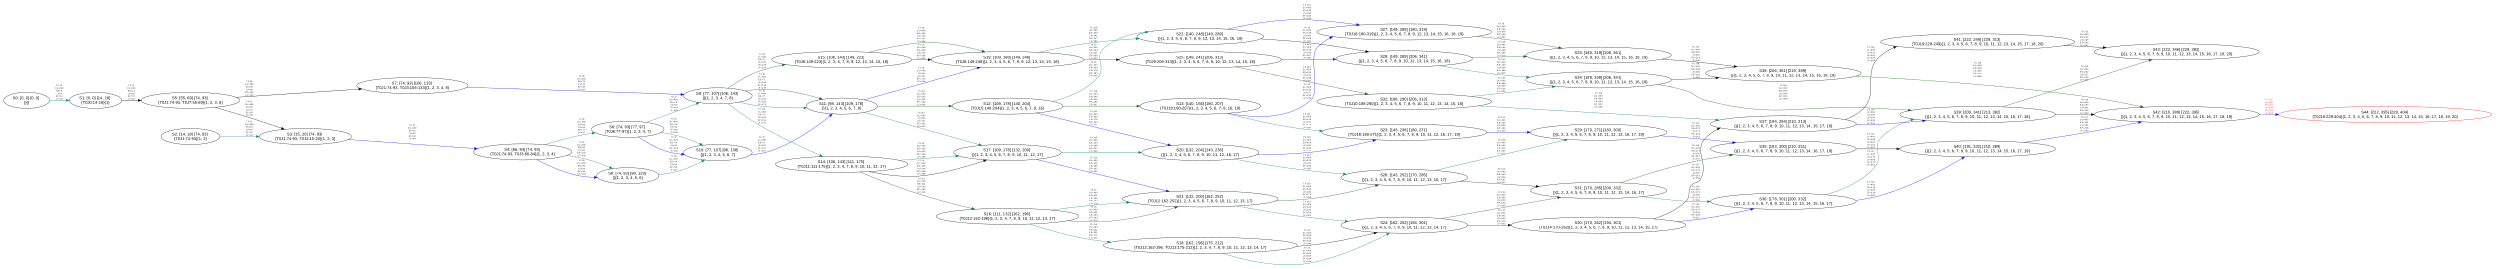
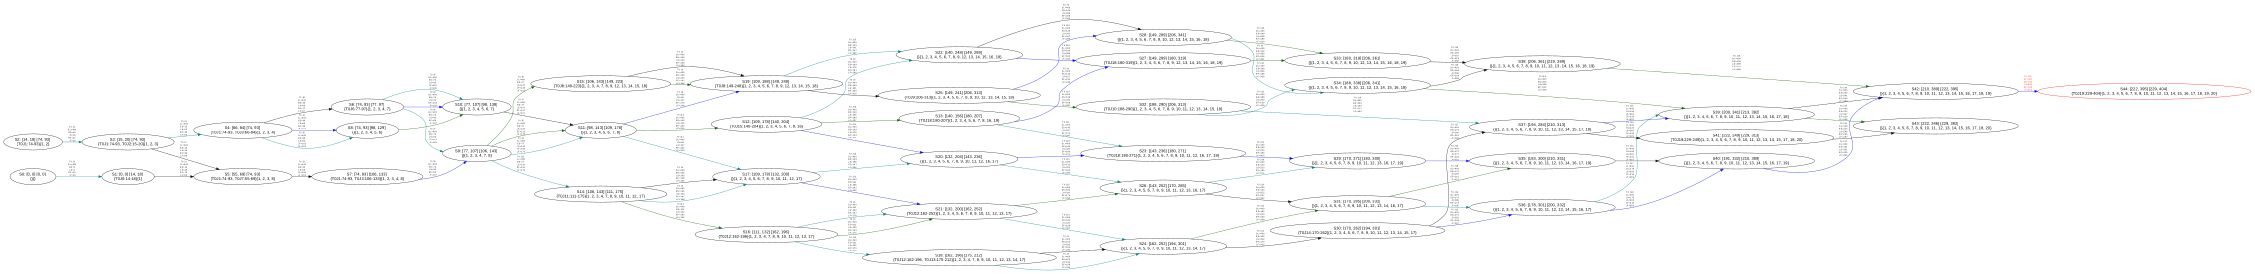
  digraph {
    fontname="Liberation Sans"
    rankdir=LR
    node [fontname="Liberation Sans"]
    edge [color=teal fontname="Liberation Sans" fontsize=8]
    n1 [label="S0: [0, 0] [0, 0] \n{}{}"]
    n2 [label="S1: [0, 0] [14, 18] \n{T0J0:14-18}{1}"]
    n3 [label="S5: [55, 69] [74, 93] \n{T0J1:74-93, T0J7:55-69}{1, 2, 3, 8}"]
    n4 [label="S2: [14, 18] [74, 93] \n{T0J1:74-93}{1, 2}"]
    n5 [label="S3: [15, 20] [74, 93] \n{T0J1:74-93, T0J2:15-20}{1, 2, 3}"]
    n6 [label="S4: [66, 84] [74, 93] \n{T0J1:74-93, T0J3:66-84}{1, 2, 3, 4}"]
    n7 [label="S6: [74, 93] [77, 97] \n{T0J6:77-97}{1, 2, 3, 4, 7}"]
    n8 [label="S8: [74, 93] [98, 129] \n{}{1, 2, 3, 4, 5, 6}"]
    n9 [label="S7: [74, 93] [106, 133] \n{T0J1:74-93, T0J3:106-133}{1, 2, 3, 4, 8}"]
    n10 [label="S9: [77, 107] [106, 143] \n{}{1, 2, 3, 4, 7, 8}"]
    n11 [label="S10: [77, 107] [98, 138] \n{}{1, 2, 3, 4, 5, 6, 7}"]
    n12 [label="S11: [98, 143] [109, 178] \n{}{1, 2, 3, 4, 5, 6, 7, 8}"]
    n13 [label="S14: [106, 143] [111, 175] \n{T0J11:111-175}{1, 2, 3, 4, 7, 8, 9, 10, 11, 12, 17}"]
    n14 [label="S15: [106, 143] [149, 223] \n{T0J8:149-223}{1, 2, 3, 4, 7, 8, 9, 12, 13, 14, 15, 18}"]
    n15 [label="S12: [109, 178] [140, 204] \n{T0J15:140-204}{1, 2, 3, 4, 5, 6, 7, 8, 16}"]
    n16 [label="S17: [109, 178] [132, 200] \n{}{1, 2, 3, 4, 5, 6, 7, 8, 9, 10, 11, 12, 17}"]
    n17 [label="S19: [109, 188] [149, 248] \n{T0J8:149-248}{1, 2, 3, 4, 5, 6, 7, 8, 9, 12, 13, 14, 15, 18}"]
    n18 [label="S16: [111, 132] [162, 196] \n{T0J12:162-196}{1, 2, 3, 4, 7, 8, 9, 10, 11, 12, 13, 17}"]
    n19 [label="S13: [140, 156] [180, 207] \n{T0J18:180-207}{1, 2, 3, 4, 5, 6, 7, 8, 16, 19}"]
    n20 [label="S20: [132, 204] [143, 236] \n{}{1, 2, 3, 4, 5, 6, 7, 8, 9, 10, 11, 12, 16, 17}"]
    n21 [label="S22: [140, 248] [149, 289] \n{}{1, 2, 3, 4, 5, 6, 7, 8, 9, 12, 13, 14, 15, 16, 18}"]
    n22 [label="S21: [132, 200] [162, 252] \n{T0J12:162-252}{1, 2, 3, 4, 5, 6, 7, 8, 9, 10, 11, 12, 13, 17}"]
    n23 [label="S25: [149, 241] [206, 313] \n{T0J9:206-313}{1, 2, 3, 4, 5, 6, 7, 8, 9, 10, 12, 13, 14, 15, 18}"]
    n24 [label="S23: [143, 236] [180, 271] \n{T0J18:180-271}{1, 2, 3, 4, 5, 6, 7, 8, 9, 10, 11, 12, 16, 17, 19}"]
    n25 [label="S27: [149, 289] [180, 319] \n{T0J18:180-319}{1, 2, 3, 4, 5, 6, 7, 8, 9, 12, 13, 14, 15, 16, 18, 19}"]
    n26 [label="S26: [143, 252] [170, 285] \n{}{1, 2, 3, 4, 5, 6, 7, 8, 9, 10, 11, 12, 13, 16, 17}"]
    n27 [label="S28: [149, 289] [206, 341] \n{}{1, 2, 3, 4, 5, 6, 7, 8, 9, 10, 12, 13, 14, 15, 16, 18}"]
    n28 [label="S29: [170, 271] [183, 300] \n{}{1, 2, 3, 4, 5, 6, 7, 8, 9, 10, 11, 12, 13, 16, 17, 19}"]
    n29 [label="S33: [180, 319] [206, 361] \n{}{1, 2, 3, 4, 5, 6, 7, 8, 9, 10, 12, 13, 14, 15, 16, 18, 19}"]
    n30 [label="S18: [162, 196] [175, 212] \n{T0J12:162-196, T0J13:175-212}{1, 2, 3, 4, 7, 8, 9, 10, 11, 12, 13, 14, 17}"]
    n31 [label="S24: [162, 252] [194, 301] \n{}{1, 2, 3, 4, 5, 6, 7, 8, 9, 10, 11, 12, 13, 14, 17}"]
    n32 [label="S30: [170, 262] [194, 301] \n{T0J14:170-262}{1, 2, 3, 4, 5, 6, 7, 8, 9, 10, 11, 12, 13, 14, 15, 17}"]
    n33 [label="S31: [170, 285] [200, 332] \n{}{1, 2, 3, 4, 5, 6, 7, 8, 9, 10, 11, 12, 13, 14, 16, 17}"]
    n34 [label="S32: [188, 290] [206, 313] \n{T0J10:188-290}{1, 2, 3, 4, 5, 6, 7, 8, 9, 10, 11, 12, 13, 14, 15, 18}"]
    n35 [label="S34: [188, 338] [206, 341] \n{}{1, 2, 3, 4, 5, 6, 7, 8, 9, 10, 11, 12, 13, 14, 15, 16, 18}"]
    n36 [label="S35: [183, 300] [210, 351] \n{}{1, 2, 3, 4, 5, 6, 7, 8, 9, 10, 11, 12, 13, 14, 16, 17, 19}"]
    n37 [label="S36: [178, 301] [200, 332] \n{}{1, 2, 3, 4, 5, 6, 7, 8, 9, 10, 11, 12, 13, 14, 15, 16, 17}"]
    n38 [label="S37: [194, 284] [210, 313] \n{}{1, 2, 3, 4, 5, 6, 7, 8, 9, 10, 11, 12, 13, 14, 15, 17, 18}"]
    n39 [label="S38: [206, 361] [219, 389] \n{}{1, 2, 3, 4, 5, 6, 7, 8, 9, 10, 11, 12, 13, 14, 15, 16, 18, 19}"]
    n40 [label="S39: [200, 341] [213, 382] \n{}{1, 2, 3, 4, 5, 6, 7, 8, 9, 10, 11, 12, 13, 14, 15, 16, 17, 18}"]
    n41 [label="S40: [191, 332] [210, 389] \n{}{1, 2, 3, 4, 5, 6, 7, 8, 9, 10, 11, 12, 13, 14, 15, 16, 17, 19}"]
    n42 [label="S41: [222, 249] [229, 313] \n{T0J19:229-249}{1, 2, 3, 4, 5, 6, 7, 8, 9, 10, 11, 12, 13, 14, 15, 17, 18, 20}"]
    n43 [label="S42: [210, 389] [222, 395] \n{}{1, 2, 3, 4, 5, 6, 7, 8, 9, 10, 11, 12, 13, 14, 15, 16, 17, 18, 19}"]
    n44 [label="S43: [222, 346] [229, 382] \n{}{1, 2, 3, 4, 5, 6, 7, 8, 9, 10, 11, 12, 13, 14, 15, 16, 17, 18, 20}"]
    n45 [color=Red label="S44: [222, 395] [229, 404] \n{T0J19:229-404}{1, 2, 3, 4, 5, 6, 7, 8, 9, 10, 11, 12, 13, 14, 15, 16, 17, 18, 19, 20}"]
    n1 -> n2 [label="T0 J0\nDL=400\nES=0\nLS=0\nEF=14\nLF=18"]
    n2 -> n3 [color=black label="T0 J1\nDL=400\nES=14\nLS=18\nEF=74\nLF=93"]
    n3 -> n9 [color=black label="T0 J3\nDL=400\nES=55\nLS=69\nEF=106\nLF=133"]
    n4 -> n5 [label="T0 J2\nDL=400\nES=14\nLS=18\nEF=15\nLF=20"]
-   n3 -> n5 [color=black label="T0 J7\nDL=400\nES=15\nLS=19\nEF=55\nLF=69"]
-   n5 -> n6 [color=blue label="T0 J3\nDL=400\nES=15\nLS=20\nEF=66\nLF=84"]
-   n6 -> n7 [label="T0 J6\nDL=400\nES=66\nLS=83\nEF=77\nLF=97"]
+   n5 -> n3 [color=black label="T0 J7\nDL=400\nES=15\nLS=19\nEF=55\nLF=69"]
+   n5 -> n6 [label="T0 J3\nDL=400\nES=15\nLS=20\nEF=66\nLF=84"]
+   n6 -> n7 [color=black label="T0 J6\nDL=400\nES=66\nLS=83\nEF=77\nLF=97"]
    n6 -> n8 [color=blue label="T0 J4\nDL=400\nES=66\nLS=84\nEF=98\nLF=124"]
    n6 -> n8 [label="T0 J5\nDL=400\nES=66\nLS=84\nEF=102\nLF=129"]
    n7 -> n10 [label="T0 J7\nDL=400\nES=74\nLS=93\nEF=114\nLF=143"]
    n7 -> n11 [color=blue label="T0 J4\nDL=400\nES=74\nLS=93\nEF=106\nLF=133"]
    n7 -> n11 [label="T0 J5\nDL=400\nES=74\nLS=93\nEF=110\nLF=138"]
-   n8 -> n11 [label="T0 J6\nDL=400\nES=74\nLS=93\nEF=85\nLF=107"]
+   n8 -> n11 [color=darkgreen label="T0 J6\nDL=400\nES=74\nLS=93\nEF=85\nLF=107"]
    n9 -> n10 [color=blue label="T0 J6\nDL=400\nES=74\nLS=93\nEF=85\nLF=107"]
    n10 -> n12 [label="T0 J4\nDL=400\nES=77\nLS=133\nEF=109\nLF=173"]
    n10 -> n12 [color=darkgreen label="T0 J5\nDL=400\nES=77\nLS=133\nEF=113\nLF=178"]
    n10 -> n13 [label="T0 J11\nDL=400\nES=77\nLS=132\nEF=111\nLF=175"]
    n10 -> n14 [color=darkgreen label="T0 J8\nDL=400\nES=77\nLS=132\nEF=149\nLF=223"]
-   n11 -> n12 [color=blue label="T0 J7\nDL=400\nES=77\nLS=107\nEF=117\nLF=157"]
+   n11 -> n12 [color=black label="T0 J7\nDL=400\nES=77\nLS=107\nEF=117\nLF=157"]
    n12 -> n15 [color=darkgreen label="T0 J15\nDL=400\nES=102\nLS=156\nEF=140\nLF=204"]
    n12 -> n16 [label="T0 J11\nDL=400\nES=98\nLS=157\nEF=132\nLF=200"]
    n12 -> n17 [color=blue label="T0 J8\nDL=400\nES=98\nLS=157\nEF=170\nLF=248"]
    n13 -> n16 [color=black label="T0 J4\nDL=400\nES=106\nLS=143\nEF=138\nLF=183"]
    n13 -> n16 [label="T0 J5\nDL=400\nES=106\nLS=143\nEF=142\nLF=188"]
    n13 -> n18 [color=darkgreen label="T0 J12\nDL=400\nES=111\nLS=132\nEF=162\nLF=196"]
    n14 -> n17 [color=black label="T0 J4\nDL=400\nES=106\nLS=143\nEF=138\nLF=183"]
    n14 -> n17 [color=darkgreen label="T0 J5\nDL=400\nES=106\nLS=143\nEF=142\nLF=188"]
    n15 -> n19 [color=darkgreen label="T0 J18\nDL=400\nES=140\nLS=156\nEF=180\nLF=207"]
    n15 -> n20 [color=blue label="T0 J11\nDL=400\nES=109\nLS=178\nEF=143\nLF=221"]
    n15 -> n21 [label="T0 J8\nDL=400\nES=109\nLS=178\nEF=181\nLF=269"]
    n16 -> n20 [label="T0 J15\nDL=400\nES=109\nLS=188\nEF=147\nLF=236"]
    n16 -> n22 [color=blue label="T0 J12\nDL=400\nES=111\nLS=188\nEF=162\nLF=252"]
    n17 -> n21 [label="T0 J15\nDL=400\nES=109\nLS=241\nEF=147\nLF=289"]
    n17 -> n23 [color=black label="T0 J9\nDL=400\nES=149\nLS=241\nEF=206\nLF=313"]
    n18 -> n22 [color=darkgreen label="T0 J4\nDL=400\nES=111\nLS=133\nEF=143\nLF=173"]
    n18 -> n22 [label="T0 J5\nDL=400\nES=111\nLS=133\nEF=147\nLF=178"]
    n18 -> n30 [label="T0 J13\nDL=400\nES=111\nLS=132\nEF=175\nLF=212"]
    n19 -> n24 [label="T0 J11\nDL=400\nES=140\nLS=157\nEF=174\nLF=200"]
    n19 -> n25 [color=blue label="T0 J8\nDL=400\nES=140\nLS=157\nEF=212\nLF=248"]
    n20 -> n24 [color=blue label="T0 J18\nDL=400\nES=140\nLS=220\nEF=180\nLF=271"]
    n20 -> n26 [label="T0 J12\nDL=400\nES=132\nLS=221\nEF=183\nLF=285"]
    n21 -> n25 [color=blue label="T0 J18\nDL=400\nES=140\nLS=268\nEF=180\nLF=319"]
    n21 -> n27 [color=black label="T0 J9\nDL=400\nES=149\nLS=269\nEF=206\nLF=341"]
    n22 -> n26 [color=darkgreen label="T0 J15\nDL=400\nES=132\nLS=220\nEF=170\nLF=268"]
    n22 -> n31 [label="T0 J13\nDL=400\nES=132\nLS=221\nEF=196\nLF=301"]
    n23 -> n27 [color=blue label="T0 J15\nDL=400\nES=149\nLS=241\nEF=187\nLF=289"]
    n23 -> n34 [color=darkgreen label="T0 J10\nDL=400\nES=149\nLS=241\nEF=188\nLF=290"]
    n24 -> n28 [color=blue label="T0 J12\nDL=400\nES=143\nLS=236\nEF=194\nLF=300"]
    n25 -> n29 [color=darkgreen label="T0 J9\nDL=400\nES=149\nLS=289\nEF=206\nLF=361"]
    n26 -> n28 [label="T0 J18\nDL=400\nES=143\nLS=220\nEF=183\nLF=271"]
    n26 -> n33 [color=black label="T0 J13\nDL=400\nES=143\nLS=252\nEF=207\nLF=332"]
    n27 -> n29 [color=darkgreen label="T0 J18\nDL=400\nES=149\nLS=268\nEF=189\nLF=319"]
    n27 -> n35 [label="T0 J10\nDL=400\nES=149\nLS=289\nEF=188\nLF=338"]
    n28 -> n36 [color=blue label="T0 J13\nDL=400\nES=170\nLS=271\nEF=234\nLF=351"]
    n29 -> n39 [color=black label="T0 J10\nDL=400\nES=180\nLS=319\nEF=219\nLF=368"]
    n30 -> n31 [color=black label="T0 J4\nDL=400\nES=162\nLS=196\nEF=194\nLF=236"]
    n30 -> n31 [label="T0 J5\nDL=400\nES=162\nLS=196\nEF=198\nLF=241"]
    n31 -> n32 [color=black label="T0 J14\nDL=400\nES=162\nLS=252\nEF=170\nLF=262"]
    n31 -> n33 [color=darkgreen label="T0 J15\nDL=400\nES=162\nLS=220\nEF=200\nLF=268"]
    n32 -> n37 [color=blue label="T0 J15\nDL=400\nES=170\nLS=262\nEF=208\nLF=310"]
    n32 -> n38 [color=black label="T0 J17\nDL=400\nES=175\nLS=240\nEF=210\nLF=284"]
    n33 -> n36 [color=darkgreen label="T0 J18\nDL=400\nES=170\nLS=220\nEF=210\nLF=271"]
    n33 -> n37 [label="T0 J14\nDL=400\nES=170\nLS=285\nEF=178\nLF=295"]
    n34 -> n35 [label="T0 J15\nDL=400\nES=188\nLS=290\nEF=226\nLF=338"]
    n34 -> n38 [label="T0 J16\nDL=400\nES=206\nLS=240\nEF=222\nLF=260"]
    n35 -> n39 [color=black label="T0 J18\nDL=400\nES=188\nLS=338\nEF=228\nLF=389"]
    n35 -> n40 [color=darkgreen label="T0 J16\nDL=400\nES=206\nLS=338\nEF=222\nLF=358"]
    n36 -> n41 [color=black label="T0 J14\nDL=400\nES=183\nLS=300\nEF=191\nLF=310"]
    n37 -> n40 [label="T0 J17\nDL=400\nES=178\nLS=338\nEF=213\nLF=382"]
    n37 -> n41 [color=blue label="T0 J18\nDL=400\nES=178\nLS=338\nEF=218\nLF=389"]
    n38 -> n40 [color=blue label="T0 J15\nDL=400\nES=194\nLS=284\nEF=232\nLF=332"]
    n38 -> n42 [color=black label="T0 J19\nDL=400\nES=222\nLS=240\nEF=229\nLF=249"]
    n39 -> n43 [color=darkgreen label="T0 J16\nDL=400\nES=206\nLS=368\nEF=222\nLF=388"]
    n40 -> n43 [color=black label="T0 J18\nDL=400\nES=200\nLS=341\nEF=240\nLF=392"]
    n40 -> n44 [color=darkgreen label="T0 J19\nDL=400\nES=222\nLS=337\nEF=229\nLF=346"]
    n41 -> n43 [color=blue label="T0 J17\nDL=400\nES=191\nLS=351\nEF=226\nLF=395"]
    n42 -> n44 [color=black label="T0 J15\nDL=400\nES=222\nLS=249\nEF=260\nLF=297"]
    n43 -> n45 [color=blue fontcolor=Red label="T0 J19\nDL=400\nES=222\nLS=395\nEF=229\nLF=404"]
  }
